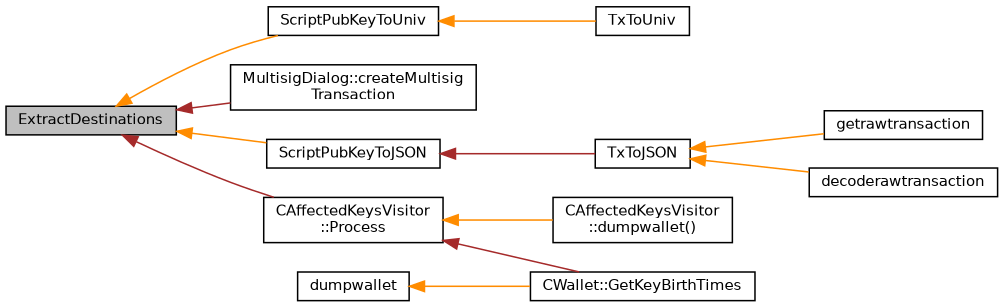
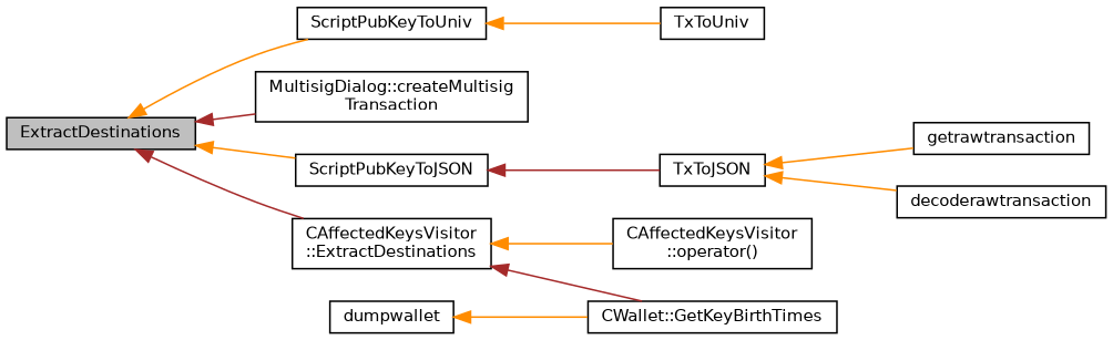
  digraph {
    rankdir=LR
    node [color=black fillcolor=white fontname=Helvetica fontsize=10 shape=record style=filled]
    edge [color=darkorange dir=back fontname=Helvetica fontsize=10 labelfontname=Helvetica labelfontsize=10 style=solid]
    n1 [fillcolor=grey75 fontcolor=black height=0.2 label=ExtractDestinations width=0.4]
    n2 [height=0.2 label=ScriptPubKeyToUniv width=0.4]
    n3 [height=0.2 label="MultisigDialog::createMultisig\lTransaction" width=0.4]
    n4 [height=0.2 label=ScriptPubKeyToJSON width=0.4]
-   n5 [height=0.2 label="CAffectedKeysVisitor\l::Process" width=0.4]
+   n5 [height=0.2 label="CAffectedKeysVisitor\l::ExtractDestinations" width=0.4]
    n6 [height=0.2 label=TxToUniv width=0.4]
    n7 [height=0.2 label=TxToJSON width=0.4]
-   n8 [height=0.2 label="CAffectedKeysVisitor\l::dumpwallet()" width=0.4]
+   n8 [height=0.2 label="CAffectedKeysVisitor\l::operator()" width=0.4]
    n9 [height=0.2 label="CWallet::GetKeyBirthTimes" width=0.4]
    n10 [height=0.2 label=getrawtransaction width=0.4]
    n11 [height=0.2 label=decoderawtransaction width=0.4]
    n12 [height=0.2 label=dumpwallet width=0.4]
    n1 -> n2
    n1 -> n3 [color=brown]
    n1 -> n4
    n1 -> n5 [color=brown]
    n2 -> n6
    n4 -> n7 [color=brown]
    n5 -> n8
    n5 -> n9 [color=brown]
    n7 -> n10
    n7 -> n11
    n12 -> n9
  }
